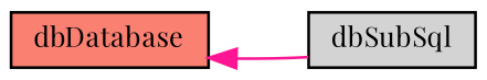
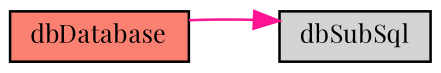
  digraph {
    rankdir=LR
    fontname="Playfair Display"
    node [color=black fontname="Playfair Display" fontsize=10 shape=record style=filled]
    n1 [fillcolor=salmon height=0.2 label=dbDatabase width=0.4]
    n2 [fillcolor=lightgrey height=0.2 label=dbSubSql width=0.4]
-   n1 -> n2 [color=deeppink dir=back fontname="Playfair Display" fontsize=10 labelfontname=Helvetica labelfontsize=10 style=solid]
+   n2 -> n1 [color=deeppink dir=back fontname="Playfair Display" fontsize=10 labelfontname=Helvetica labelfontsize=10 style=solid]
  }
